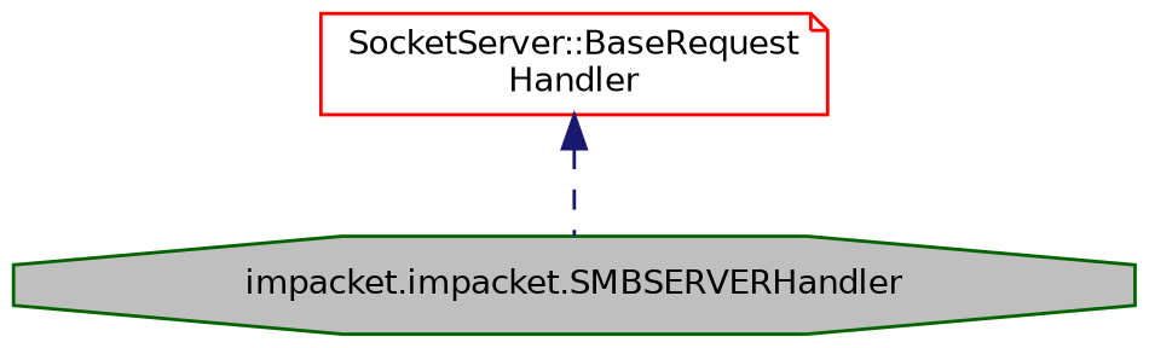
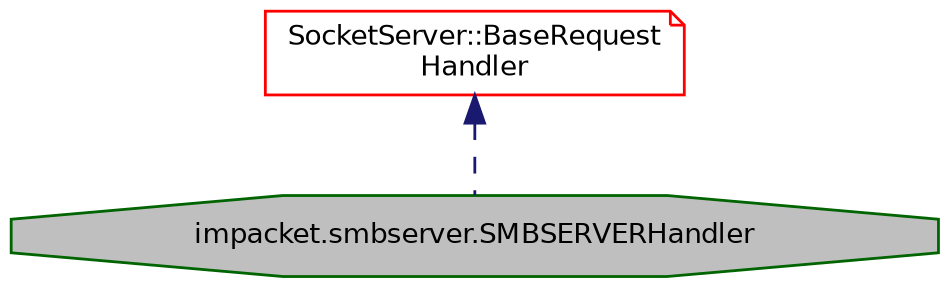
  digraph {
    node [fontname=Helvetica fontsize=10 style=filled]
-   n1 [color=darkgreen fillcolor=grey75 fontcolor=black height=0.2 label="impacket.impacket.SMBSERVERHandler" shape=octagon width=0.4]
+   n1 [color=darkgreen fillcolor=grey75 fontcolor=black height=0.2 label="impacket.smbserver.SMBSERVERHandler" shape=octagon width=0.4]
    n2 [color=red fillcolor=white height=0.2 label="SocketServer::BaseRequest\lHandler" shape=note width=0.4]
    n2 -> n1 [color=midnightblue dir=back fontname=Helvetica fontsize=10 labelfontname=Helvetica labelfontsize=10 style=dashed]
  }
